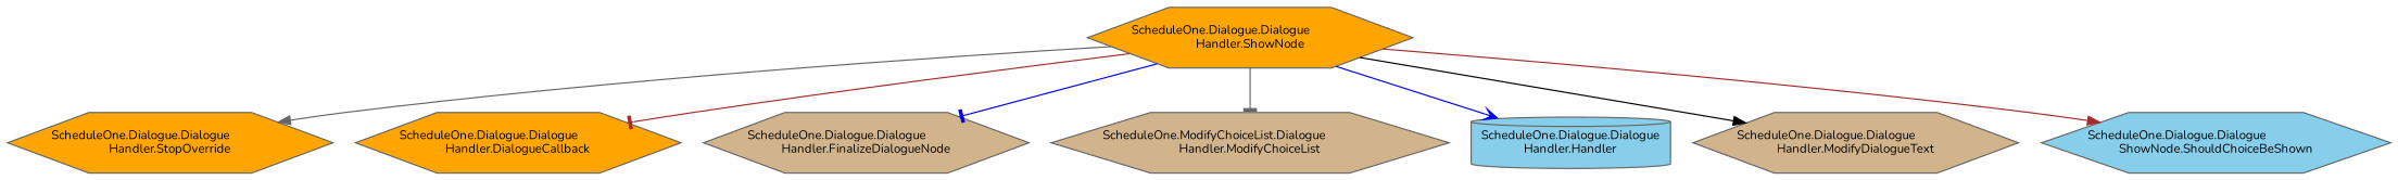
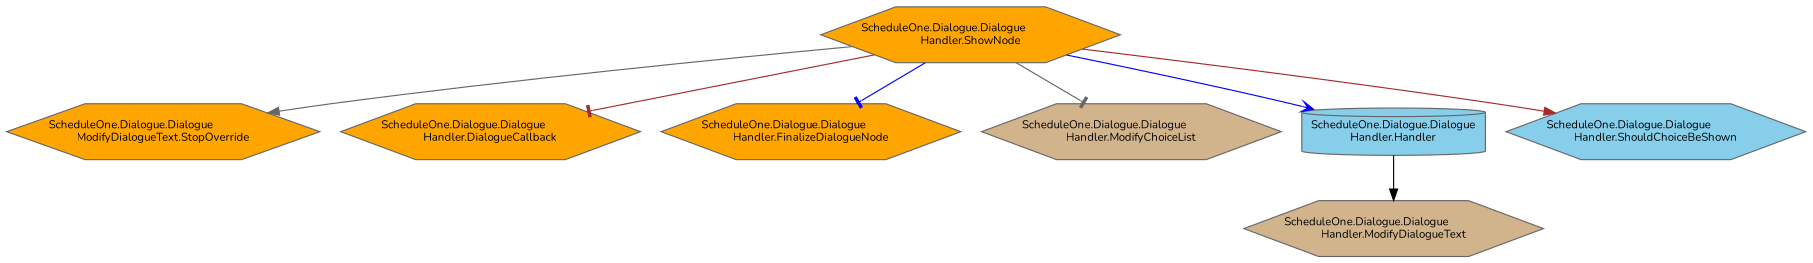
  digraph {
    fontname=Nunito
    rankdir=TB
    node [color=grey40 fillcolor=orange fontname=Nunito fontsize=10 shape=hexagon style=filled]
    edge [arrowhead=normal color=gray40 fontname=Nunito fontsize=10 labelfontname=Helvetica labelfontsize=10 style=solid]
-   n1 [color=gray40 fontcolor=black height=0.2 label="ScheduleOne.Dialogue.Dialogue\lHandler.StopOverride" width=0.4]
+   n1 [color=gray40 fontcolor=black height=0.2 label="ScheduleOne.Dialogue.Dialogue\lModifyDialogueText.StopOverride" width=0.4]
    n2 [height=0.2 label="ScheduleOne.Dialogue.Dialogue\lHandler.ShowNode" width=0.4]
    n3 [height=0.2 label="ScheduleOne.Dialogue.Dialogue\lHandler.DialogueCallback" width=0.4]
-   n4 [fillcolor=tan height=0.2 label="ScheduleOne.Dialogue.Dialogue\lHandler.FinalizeDialogueNode" width=0.4]
-   n5 [fillcolor=tan height=0.2 label="ScheduleOne.ModifyChoiceList.Dialogue\lHandler.ModifyChoiceList" width=0.4]
+   n4 [height=0.2 label="ScheduleOne.Dialogue.Dialogue\lHandler.FinalizeDialogueNode" width=0.4]
+   n5 [fillcolor=tan height=0.2 label="ScheduleOne.Dialogue.Dialogue\lHandler.ModifyChoiceList" width=0.4]
    n6 [fillcolor=skyblue height=0.2 label="ScheduleOne.Dialogue.Dialogue\lHandler.Handler" shape=cylinder width=0.4]
    n7 [fillcolor=tan height=0.2 label="ScheduleOne.Dialogue.Dialogue\lHandler.ModifyDialogueText" width=0.4]
-   n8 [fillcolor=skyblue height=0.2 label="ScheduleOne.Dialogue.Dialogue\lShowNode.ShouldChoiceBeShown" width=0.4]
+   n8 [fillcolor=skyblue height=0.2 label="ScheduleOne.Dialogue.Dialogue\lHandler.ShouldChoiceBeShown" width=0.4]
    n2 -> n1
    n2 -> n3 [arrowhead=tee color=brown]
    n2 -> n4 [arrowhead=tee color=blue]
    n2 -> n5 [arrowhead=tee]
    n2 -> n6 [arrowhead=vee color=blue]
-   n2 -> n7 [color=black]
+   n6 -> n7 [color=black]
    n2 -> n8 [color=brown]
  }
